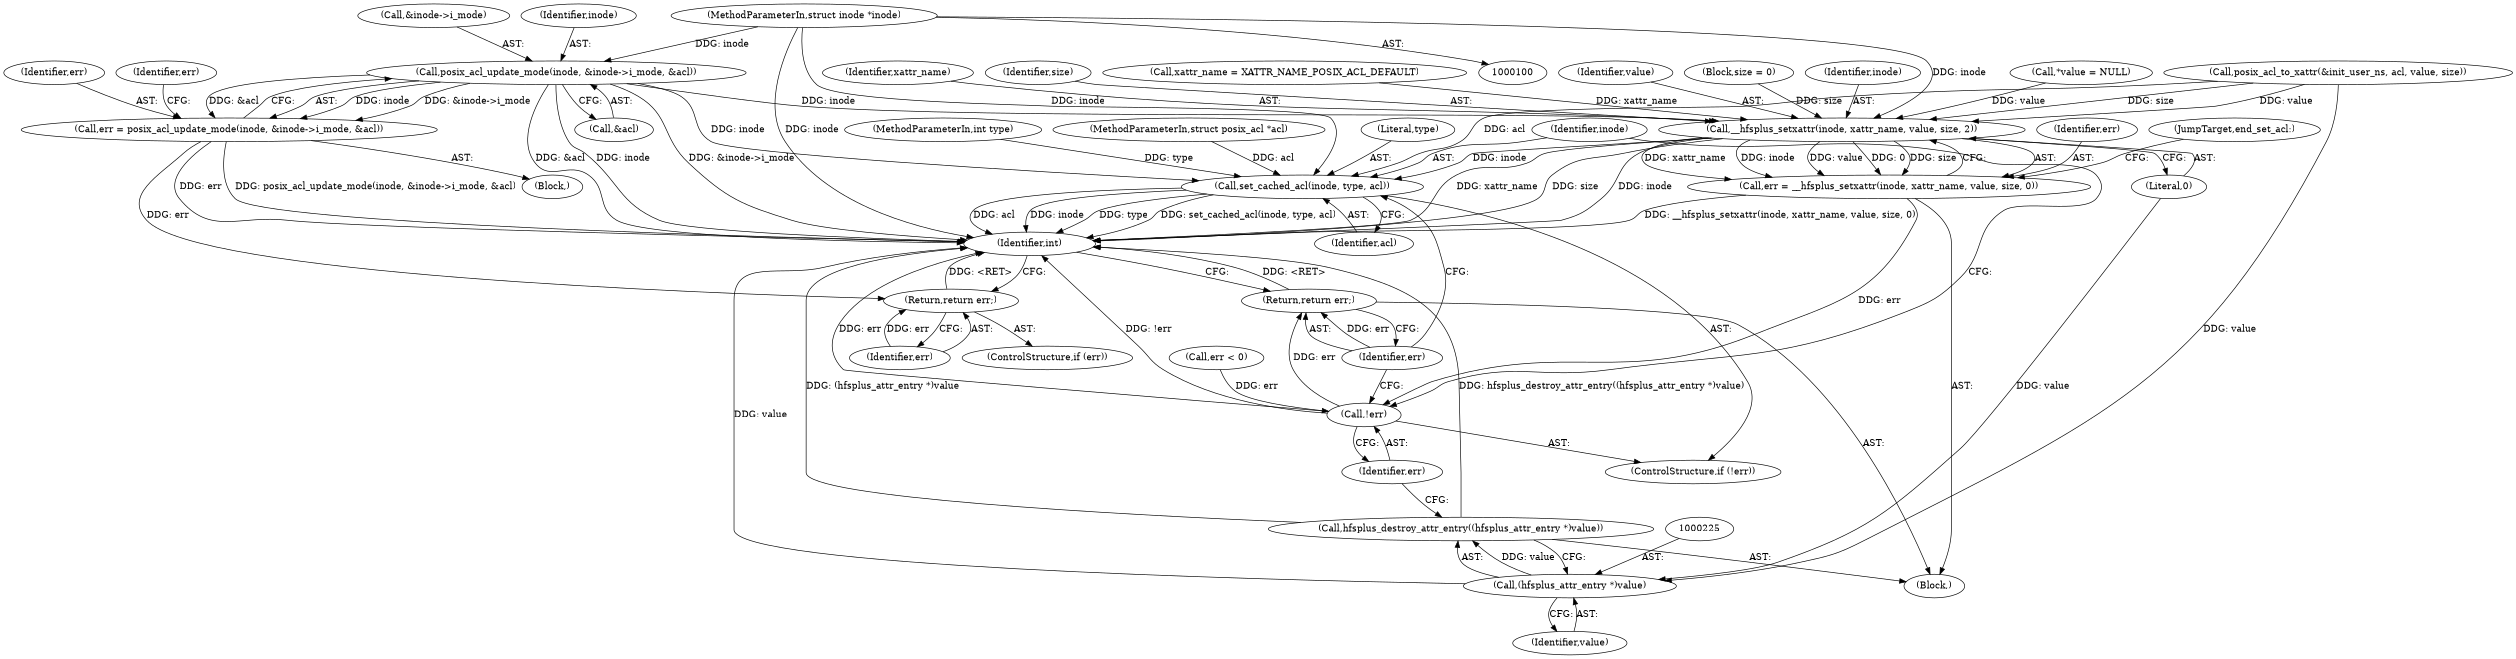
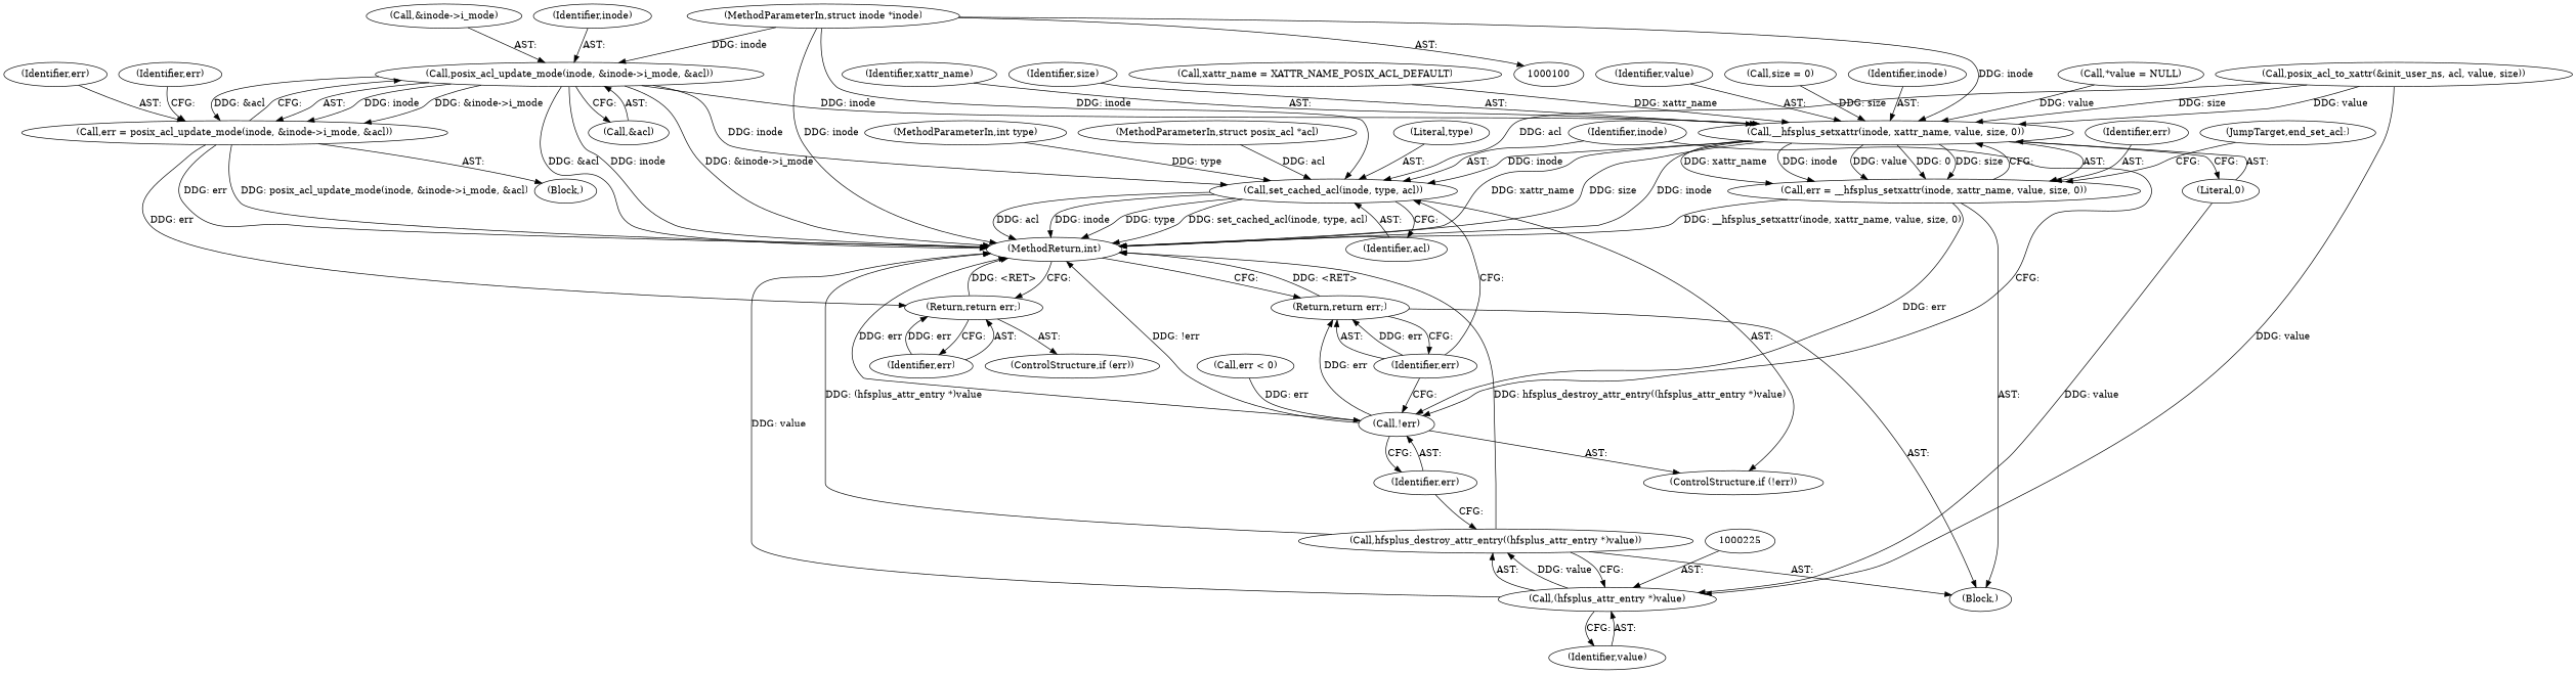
  digraph {
    n1 [label="(MethodParameterIn,struct inode *inode)"]
    n2 [label="(Call,posix_acl_update_mode(inode, &inode->i_mode, &acl))"]
-   n3 [label="(Call,__hfsplus_setxattr(inode, xattr_name, value, size, 2))"]
+   n3 [label="(Call,__hfsplus_setxattr(inode, xattr_name, value, size, 0))"]
    n4 [label="(Call,set_cached_acl(inode, type, acl))"]
-   n5 [label="(Identifier,int)"]
+   n5 [label="(MethodReturn,int)"]
    1000100
    n7 [label="(Call,err = posix_acl_update_mode(inode, &inode->i_mode, &acl))"]
    n8 [label="(Call,&acl)"]
    n9 [label="(Call,err = __hfsplus_setxattr(inode, xattr_name, value, size, 0))"]
    n10 [label="(Literal,0)"]
    n11 [label="(ControlStructure,if (!err))"]
    n12 [label="(Identifier,acl)"]
    n13 [label="(Return,return err;)"]
    n14 [label="(Return,return err;)"]
    n15 [label="(Block,)"]
    n16 [label="(ControlStructure,if (err))"]
    n17 [label="(Identifier,err)"]
    n18 [label="(Call,!err)"]
    n19 [label="(Block,)"]
    n20 [label="(Call,(hfsplus_attr_entry *)value)"]
    n21 [label="(Call,hfsplus_destroy_attr_entry((hfsplus_attr_entry *)value))"]
    n22 [label="(Identifier,value)"]
    n23 [label="(Identifier,err)"]
    n24 [label="(Identifier,err)"]
    n25 [label="(Identifier,size)"]
    n26 [label="(Call,xattr_name = XATTR_NAME_POSIX_ACL_DEFAULT)"]
    n27 [label="(Literal,type)"]
    n28 [label="(Identifier,err)"]
    n29 [label="(Identifier,err)"]
    n30 [label="(JumpTarget,end_set_acl:)"]
    n31 [label="(Call,err < 0)"]
    n32 [label="(Identifier,value)"]
    n33 [label="(Call,&inode->i_mode)"]
    n34 [label="(Identifier,inode)"]
-   n35 [label="(Block,size = 0)"]
+   n35 [label="(Call,size = 0)"]
    n36 [label="(Identifier,inode)"]
    n37 [label="(Identifier,err)"]
    n38 [label="(Call,*value = NULL)"]
    n39 [label="(MethodParameterIn,int type)"]
    n40 [label="(MethodParameterIn,struct posix_acl *acl)"]
    n41 [label="(Call,posix_acl_to_xattr(&init_user_ns, acl, value, size))"]
    n42 [label="(Identifier,inode)"]
    n43 [label="(Identifier,xattr_name)"]
    1000225
    n1 -> n2 [label="DDG: inode"]
    n1 -> n3 [label="DDG: inode"]
    n1 -> n4 [label="DDG: inode"]
    n1 -> n5 [label="DDG: inode"]
    n1 -> 1000100 [label="AST: "]
    n2 -> n3 [label="DDG: inode"]
    n2 -> n4 [label="DDG: inode"]
    n2 -> n5 [label="DDG: &acl"]
    n2 -> n5 [label="DDG: inode"]
    n2 -> n5 [label="DDG: &inode->i_mode"]
    n2 -> n7 [label="AST: "]
    n2 -> n7 [label="DDG: inode"]
    n2 -> n7 [label="DDG: &inode->i_mode"]
    n2 -> n7 [label="DDG: &acl"]
    n2 -> n8 [label="CFG: "]
    n3 -> n4 [label="DDG: inode"]
    n3 -> n5 [label="DDG: inode"]
    n3 -> n5 [label="DDG: xattr_name"]
    n3 -> n5 [label="DDG: size"]
    n3 -> n9 [label="AST: "]
    n3 -> n9 [label="DDG: xattr_name"]
    n3 -> n9 [label="DDG: inode"]
    n3 -> n9 [label="DDG: value"]
    n3 -> n9 [label="DDG: 0"]
    n3 -> n9 [label="DDG: size"]
    n3 -> n10 [label="CFG: "]
    n4 -> n5 [label="DDG: acl"]
    n4 -> n5 [label="DDG: inode"]
    n4 -> n5 [label="DDG: type"]
    n4 -> n5 [label="DDG: set_cached_acl(inode, type, acl)"]
    n4 -> n11 [label="AST: "]
    n4 -> n12 [label="CFG: "]
    n5 -> n13 [label="CFG: "]
    n5 -> n14 [label="CFG: "]
    n7 -> n2 [label="CFG: "]
    n7 -> n5 [label="DDG: posix_acl_update_mode(inode, &inode->i_mode, &acl)"]
    n7 -> n5 [label="DDG: err"]
    n7 -> n13 [label="DDG: err"]
    n7 -> n15 [label="AST: "]
    n8 -> n2 [label="AST: "]
    n9 -> n3 [label="CFG: "]
    n9 -> n5 [label="DDG: __hfsplus_setxattr(inode, xattr_name, value, size, 0)"]
    n9 -> n18 [label="DDG: err"]
    n9 -> n19 [label="AST: "]
    n10 -> n3 [label="AST: "]
    n10 -> n20 [label="DDG: value"]
    n12 -> n4 [label="AST: "]
    n13 -> n5 [label="DDG: <RET>"]
    n13 -> n16 [label="AST: "]
    n13 -> n17 [label="CFG: "]
    n14 -> n5 [label="DDG: <RET>"]
    n14 -> n19 [label="AST: "]
    n14 -> n24 [label="CFG: "]
    n17 -> n13 [label="AST: "]
    n17 -> n13 [label="DDG: err"]
    n18 -> n5 [label="DDG: !err"]
    n18 -> n5 [label="DDG: err"]
    n18 -> n11 [label="AST: "]
    n18 -> n14 [label="DDG: err"]
    n18 -> n23 [label="CFG: "]
    n20 -> n5 [label="DDG: value"]
    n20 -> n21 [label="AST: "]
    n20 -> n21 [label="DDG: value"]
    n20 -> n22 [label="CFG: "]
    n21 -> n5 [label="DDG: hfsplus_destroy_attr_entry((hfsplus_attr_entry *)value)"]
    n21 -> n5 [label="DDG: (hfsplus_attr_entry *)value"]
    n21 -> n19 [label="AST: "]
    n21 -> n20 [label="CFG: "]
    n22 -> n20 [label="AST: "]
    n23 -> n18 [label="AST: "]
    n23 -> n21 [label="CFG: "]
    n24 -> n4 [label="CFG: "]
    n24 -> n14 [label="AST: "]
    n24 -> n14 [label="DDG: err"]
    n24 -> n18 [label="CFG: "]
    n25 -> n3 [label="AST: "]
    n26 -> n3 [label="DDG: xattr_name"]
    n27 -> n4 [label="AST: "]
    n28 -> n7 [label="CFG: "]
    n29 -> n9 [label="AST: "]
    n30 -> n9 [label="CFG: "]
    n31 -> n18 [label="DDG: err"]
    n32 -> n3 [label="AST: "]
    n33 -> n2 [label="AST: "]
    n34 -> n2 [label="AST: "]
    n35 -> n3 [label="DDG: size"]
    n36 -> n3 [label="AST: "]
    n37 -> n7 [label="AST: "]
    n38 -> n3 [label="DDG: value"]
    n39 -> n4 [label="DDG: type"]
    n40 -> n4 [label="DDG: acl"]
    n41 -> n3 [label="DDG: value"]
    n41 -> n3 [label="DDG: size"]
    n41 -> n4 [label="DDG: acl"]
    n41 -> n20 [label="DDG: value"]
    n42 -> n4 [label="AST: "]
    n42 -> n18 [label="CFG: "]
    n43 -> n3 [label="AST: "]
    1000225 -> n20 [label="AST: "]
  }
